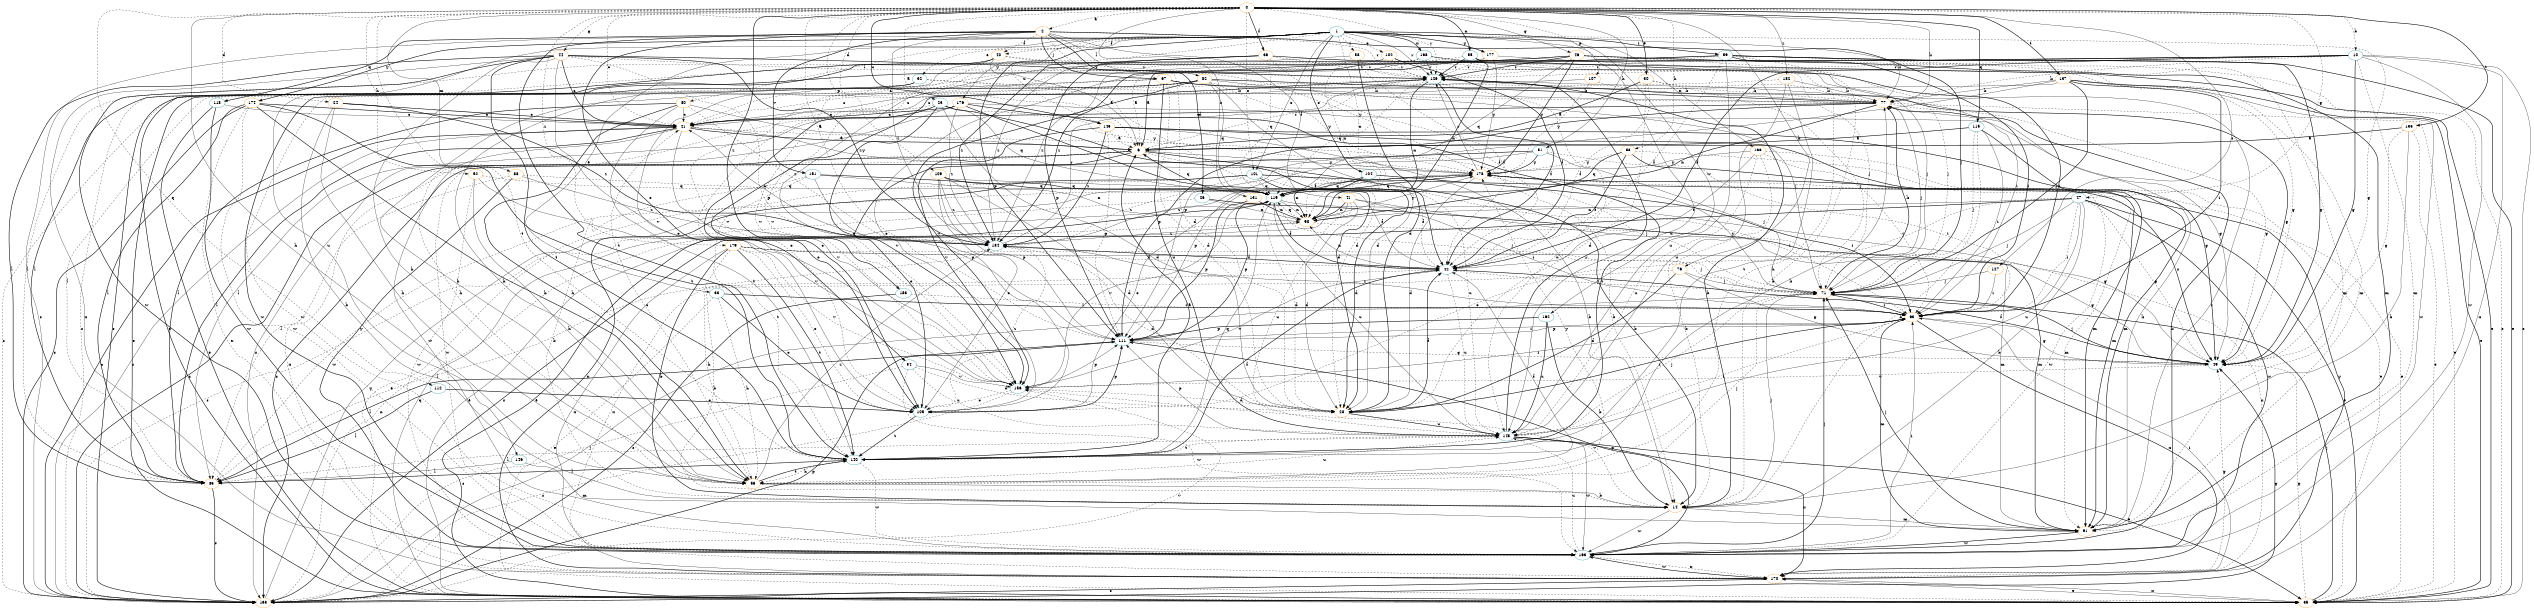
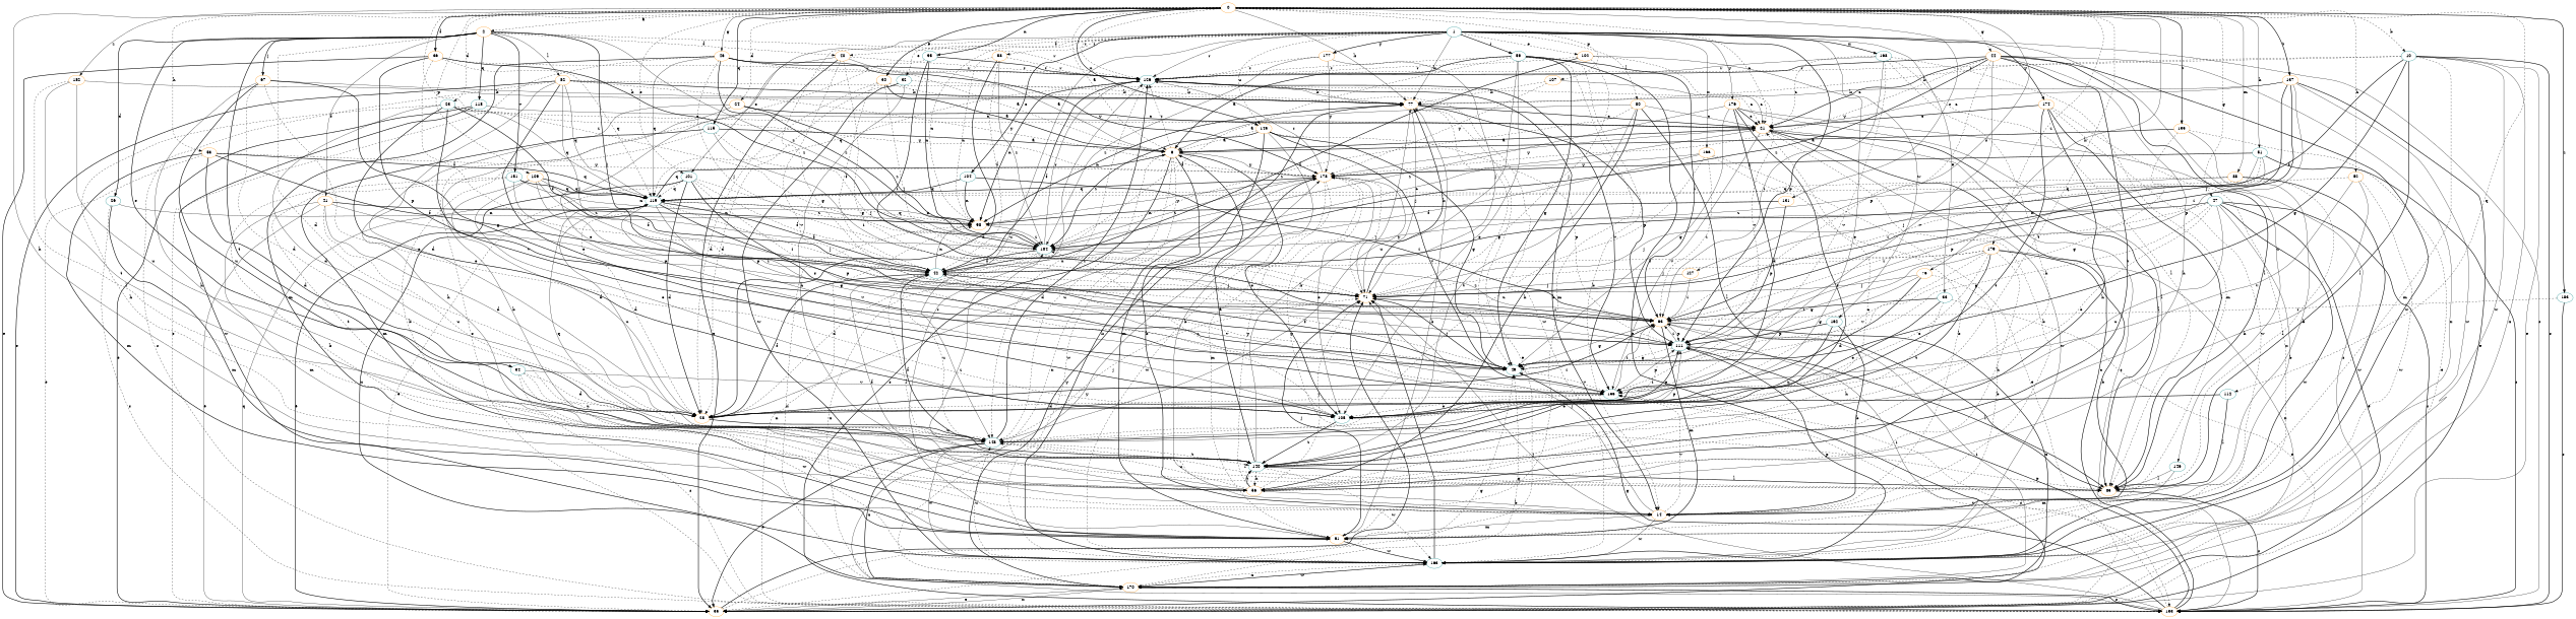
  strict digraph {
    node [color=darkorange]
    edge [style=dashed]
    0
    2
    6
    10 [color=teal]
    21
    23 [color=teal]
    24
    30
    36
    44
    46
    47 [color=teal]
    51 [color=teal]
    52
    53
    56
    76
    77
    88
    95 [color=teal]
    101 [color=teal]
    107
    109
    112 [color=teal]
    115 [color=teal]
    126 [color=teal]
    127
    131
    135
    137
    140 [color=teal]
    145
    179
    182
    183 [color=teal]
    184 [color=teal]
    40
    26 [color=teal]
    28
    34 [color=teal]
    41
    67
    71
    82
    118 [color=teal]
    151 [color=teal]
    133
    148 [color=teal]
    14
    105 [color=teal]
    163 [color=teal]
    170
    178
    49 [color=teal]
    35
    42 [color=teal]
    85
    91
    156 [color=teal]
    119 [color=teal]
    111 [color=teal]
    98
    63
    1 [color=teal]
    32 [color=teal]
    33 [color=teal]
    58
    59 [color=teal]
    80
    102
    104 [color=teal]
    146 [color=teal]
    162 [color=teal]
    166
    168 [color=teal]
    174
    176
    177
    0 -> 2 [label=a]
    0 -> 6 [label=a]
    0 -> 10 [label=b]
    0 -> 21 [label=c]
    0 -> 23 [label=d]
    0 -> 24 [label=d]
    0 -> 30 [label=e style=bold]
    0 -> 36 [label=f style=bold]
    0 -> 44 [label=g]
    0 -> 46 [label=g style=solid]
    0 -> 47 [label=g]
    0 -> 51 [label=h style=solid]
    0 -> 52 [label=h]
    0 -> 53 [label=h]
    0 -> 56 [label=h style=solid]
    0 -> 76 [label=k style=solid]
    0 -> 77 [label=k style=solid]
    0 -> 88 [label=m style=solid]
    0 -> 95 [label=n style=bold]
    0 -> 101 [label=o]
    0 -> 107 [label=p]
    0 -> 109 [label=p]
    0 -> 112 [label=q]
    0 -> 115 [label=q style=bold]
    0 -> 126 [label=r]
    0 -> 127 [label=s style=solid]
    0 -> 131 [label=s style=solid]
    0 -> 135 [label=t style=bold]
    0 -> 137 [label=t style=bold]
    0 -> 140 [label=t]
    0 -> 145 [label=u style=bold]
    0 -> 179 [label=z]
    0 -> 182 [label=z style=solid]
    0 -> 183 [label=z style=bold]
    0 -> 184 [label=z]
    2 -> 126 [label=r]
    2 -> 140 [label=t style=bold]
    2 -> 184 [label=z style=solid]
    2 -> 40 [label=f]
    2 -> 26 [label=d style=bold]
    2 -> 28 [label=d]
    2 -> 34 [label=e style=bold]
    2 -> 41 [label=f style=solid]
    2 -> 67 [label=j style=bold]
    2 -> 71 [label=j style=bold]
    2 -> 82 [label=l style=solid]
    2 -> 118 [label=q style=bold]
    2 -> 151 [label=v style=bold]
    6 -> 126 [label=r]
    6 -> 133 [label=s style=bold]
    6 -> 148 [label=u]
    6 -> 14 [label=b style=bold]
    6 -> 105 [label=o style=bold]
    6 -> 163 [label=w]
    6 -> 170 [label=x]
    6 -> 178 [label=y style=solid]
    10 -> 77 [label=k]
    10 -> 126 [label=r]
    10 -> 133 [label=s style=bold]
    10 -> 163 [label=w style=solid]
    10 -> 170 [label=x style=solid]
    10 -> 49 [label=g style=bold]
    10 -> 35 [label=e style=solid]
    10 -> 42 [label=f style=bold]
    10 -> 85 [label=l style=bold]
    10 -> 91 [label=m]
    21 -> 6 [label=a style=bold]
    21 -> 133 [label=s style=solid]
    21 -> 14 [label=b]
    21 -> 163 [label=w style=solid]
    21 -> 178 [label=y style=solid]
    21 -> 85 [label=l style=bold]
    21 -> 156 [label=v style=solid]
    23 -> 21 [label=c]
    23 -> 56 [label=h]
    23 -> 28 [label=d style=solid]
    23 -> 105 [label=o style=bold]
    23 -> 178 [label=y]
    23 -> 42 [label=f style=bold]
    23 -> 156 [label=v style=bold]
    23 -> 119 [label=q style=solid]
    24 -> 21 [label=c style=bold]
    24 -> 56 [label=h style=solid]
    24 -> 184 [label=z style=bold]
    24 -> 14 [label=b style=solid]
    30 -> 6 [label=a style=bold]
    30 -> 77 [label=k]
    30 -> 28 [label=d]
    30 -> 71 [label=j]
    30 -> 42 [label=f]
    36 -> 126 [label=r]
    36 -> 184 [label=z style=bold]
    36 -> 35 [label=e style=bold]
    36 -> 42 [label=f]
    36 -> 119 [label=q]
    36 -> 111 [label=p style=bold]
    44 -> 21 [label=c style=bold]
    44 -> 56 [label=h style=solid]
    44 -> 126 [label=r style=bold]
    44 -> 140 [label=t style=bold]
    44 -> 184 [label=z style=bold]
    44 -> 163 [label=w style=bold]
    44 -> 170 [label=x style=solid]
    44 -> 178 [label=y]
    44 -> 85 [label=l style=bold]
    44 -> 156 [label=v style=solid]
    44 -> 111 [label=p]
    46 -> 6 [label=a]
    46 -> 126 [label=r style=bold]
    46 -> 184 [label=z style=bold]
    46 -> 71 [label=j]
    46 -> 178 [label=y style=bold]
    46 -> 35 [label=e]
    46 -> 91 [label=m style=bold]
    46 -> 119 [label=q style=solid]
    47 -> 71 [label=j style=solid]
    47 -> 133 [label=s style=bold]
    47 -> 148 [label=u style=solid]
    47 -> 14 [label=b style=solid]
    47 -> 105 [label=o]
    47 -> 163 [label=w style=bold]
    47 -> 49 [label=g]
    47 -> 35 [label=e style=bold]
    47 -> 98 [label=n style=solid]
    47 -> 63 [label=i]
    51 -> 71 [label=j style=solid]
    51 -> 133 [label=s style=bold]
    51 -> 178 [label=y style=bold]
    51 -> 111 [label=p style=solid]
    51 -> 63 [label=i]
    52 -> 56 [label=h style=solid]
    52 -> 163 [label=w]
    52 -> 156 [label=v style=solid]
    52 -> 119 [label=q]
+   53 -> 28 [label=d style=bold]
    53 -> 178 [label=y]
    53 -> 35 [label=e]
    53 -> 42 [label=f style=bold]
    53 -> 91 [label=m style=bold]
    53 -> 119 [label=q style=bold]
    56 -> 21 [label=c]
    56 -> 140 [label=t style=bold]
    56 -> 184 [label=z style=solid]
    56 -> 71 [label=j]
    56 -> 148 [label=u]
    56 -> 14 [label=b style=solid]
    56 -> 178 [label=y]
    56 -> 42 [label=f style=solid]
    76 -> 28 [label=d style=bold]
    76 -> 71 [label=j style=solid]
    76 -> 14 [label=b]
    76 -> 49 [label=g style=solid]
    77 -> 21 [label=c style=bold]
    77 -> 71 [label=j style=solid]
    77 -> 49 [label=g]
    77 -> 35 [label=e]
    77 -> 111 [label=p style=bold]
    77 -> 98 [label=n style=bold]
    88 -> 184 [label=z style=solid]
    88 -> 163 [label=w style=bold]
    88 -> 85 [label=l]
    88 -> 119 [label=q]
    95 -> 126 [label=r style=bold]
    95 -> 133 [label=s]
    95 -> 98 [label=n style=bold]
    95 -> 63 [label=i style=bold]
    101 -> 184 [label=z]
    101 -> 28 [label=d style=bold]
    101 -> 170 [label=x style=bold]
    101 -> 49 [label=s style=bold]
    101 -> 35 [label=e]
    101 -> 42 [label=f]
    101 -> 119 [label=q]
    101 -> 63 [label=i]
    107 -> 21 [label=c style=solid]
    107 -> 77 [label=k]
    107 -> 178 [label=y]
    109 -> 184 [label=z style=solid]
    109 -> 28 [label=d style=solid]
    109 -> 105 [label=o style=solid]
    109 -> 42 [label=f style=solid]
    109 -> 119 [label=q style=bold]
    109 -> 111 [label=p style=solid]
    112 -> 105 [label=o style=bold]
    112 -> 85 [label=l style=bold]
    115 -> 6 [label=a style=bold]
    115 -> 71 [label=j]
    115 -> 14 [label=b]
    115 -> 91 [label=m style=bold]
    115 -> 63 [label=i style=solid]
    126 -> 77 [label=k style=solid]
    126 -> 148 [label=u]
    126 -> 14 [label=b style=bold]
    126 -> 163 [label=w]
    126 -> 42 [label=f style=bold]
    126 -> 156 [label=v style=bold]
    126 -> 119 [label=q]
    126 -> 98 [label=n style=bold]
    127 -> 71 [label=j style=solid]
    127 -> 63 [label=i style=solid]
    131 -> 111 [label=p style=bold]
    131 -> 98 [label=n style=bold]
    135 -> 6 [label=a style=bold]
    135 -> 14 [label=b style=solid]
    135 -> 49 [label=g]
    135 -> 35 [label=e]
    137 -> 21 [label=c style=solid]
    137 -> 77 [label=k style=solid]
    137 -> 71 [label=j style=bold]
    137 -> 163 [label=w style=solid]
    137 -> 35 [label=e style=bold]
    137 -> 111 [label=p style=solid]
    137 -> 63 [label=i style=bold]
    140 -> 6 [label=a style=bold]
    140 -> 56 [label=h]
    140 -> 77 [label=k style=solid]
    140 -> 163 [label=w]
    140 -> 42 [label=f style=bold]
    140 -> 85 [label=l style=bold]
    140 -> 119 [label=q style=solid]
    145 -> 6 [label=a]
    145 -> 184 [label=z style=bold]
    145 -> 14 [label=b style=solid]
    145 -> 49 [label=g style=bold]
    145 -> 91 [label=m style=bold]
    145 -> 156 [label=v style=bold]
    145 -> 111 [label=p]
    179 -> 56 [label=h]
    179 -> 140 [label=t style=bold]
    179 -> 71 [label=j]
    179 -> 14 [label=b style=bold]
    179 -> 105 [label=o]
    179 -> 170 [label=x style=solid]
    179 -> 49 [label=g style=solid]
    179 -> 42 [label=f]
    179 -> 156 [label=v]
    182 -> 77 [label=k style=solid]
    182 -> 140 [label=t style=solid]
    182 -> 148 [label=u style=solid]
    182 -> 85 [label=l]
    183 -> 133 [label=s style=bold]
    183 -> 63 [label=i]
    184 -> 21 [label=c style=solid]
    184 -> 126 [label=r style=solid]
    184 -> 28 [label=d]
    184 -> 170 [label=x]
    184 -> 42 [label=f style=bold]
    40 -> 6 [label=a style=solid]
    40 -> 126 [label=r]
    40 -> 105 [label=o style=solid]
    40 -> 49 [label=g]
    40 -> 35 [label=e style=bold]
    40 -> 156 [label=v]
    26 -> 133 [label=s]
    26 -> 91 [label=m style=bold]
    26 -> 98 [label=n style=solid]
    28 -> 148 [label=u style=bold]
    28 -> 42 [label=f style=bold]
    28 -> 63 [label=i style=bold]
    34 -> 28 [label=d]
    34 -> 133 [label=s]
    34 -> 148 [label=u]
    34 -> 163 [label=w]
    34 -> 156 [label=v style=solid]
    41 -> 28 [label=d style=solid]
    41 -> 148 [label=u]
    41 -> 35 [label=e style=solid]
    41 -> 91 [label=m style=solid]
    41 -> 98 [label=n style=bold]
    41 -> 63 [label=i style=solid]
    67 -> 56 [label=h style=solid]
    67 -> 77 [label=k style=solid]
    67 -> 28 [label=d]
    67 -> 148 [label=u style=bold]
    67 -> 105 [label=o]
    67 -> 49 [label=g style=bold]
    71 -> 77 [label=k style=bold]
    71 -> 178 [label=y style=solid]
    71 -> 63 [label=i style=bold]
    82 -> 21 [label=c]
    82 -> 77 [label=k style=bold]
    82 -> 28 [label=d style=solid]
    82 -> 71 [label=j style=solid]
    82 -> 133 [label=s]
    82 -> 105 [label=o style=bold]
    82 -> 178 [label=y]
    82 -> 35 [label=e style=bold]
    82 -> 119 [label=q style=solid]
    118 -> 21 [label=c style=solid]
    118 -> 163 [label=w style=bold]
    118 -> 35 [label=e style=bold]
    151 -> 140 [label=t]
    151 -> 14 [label=b]
    151 -> 119 [label=q style=bold]
    151 -> 111 [label=p style=solid]
    151 -> 98 [label=n style=solid]
    133 -> 21 [label=c style=bold]
    133 -> 71 [label=j style=solid]
    133 -> 178 [label=y style=solid]
    133 -> 49 [label=g style=bold]
    133 -> 156 [label=v]
    133 -> 111 [label=p style=bold]
    133 -> 98 [label=n]
    148 -> 126 [label=r style=bold]
    148 -> 140 [label=t]
    148 -> 71 [label=j]
    148 -> 163 [label=w style=solid]
    148 -> 170 [label=x style=bold]
    148 -> 35 [label=e style=bold]
    148 -> 85 [label=l]
    148 -> 111 [label=p style=solid]
    148 -> 63 [label=i]
    14 -> 71 [label=j style=solid]
    14 -> 163 [label=w style=solid]
    14 -> 91 [label=m style=solid]
    14 -> 156 [label=v]
    105 -> 140 [label=t style=bold]
    105 -> 184 [label=z]
    105 -> 111 [label=p style=bold]
    163 -> 77 [label=k style=bold]
    163 -> 71 [label=j style=bold]
    163 -> 148 [label=u]
    163 -> 170 [label=x]
    163 -> 111 [label=p style=bold]
    163 -> 63 [label=i style=solid]
    170 -> 133 [label=s style=bold]
    170 -> 163 [label=w style=bold]
    170 -> 178 [label=y style=bold]
    170 -> 49 [label=g]
    170 -> 35 [label=e style=solid]
    170 -> 63 [label=i style=solid]
    178 -> 126 [label=r style=solid]
    178 -> 184 [label=z style=solid]
    178 -> 28 [label=d style=solid]
    178 -> 71 [label=j]
    178 -> 105 [label=o style=solid]
    178 -> 163 [label=w]
    178 -> 91 [label=m]
    178 -> 119 [label=q style=bold]
    49 -> 71 [label=j style=bold]
    49 -> 42 [label=f style=bold]
    49 -> 156 [label=v]
    35 -> 71 [label=j style=bold]
    35 -> 170 [label=x style=solid]
    35 -> 49 [label=g]
    35 -> 119 [label=q style=solid]
    42 -> 71 [label=j]
    42 -> 148 [label=u]
    42 -> 85 [label=l]
    42 -> 156 [label=v style=solid]
    42 -> 98 [label=n style=solid]
    85 -> 133 [label=s style=bold]
    85 -> 178 [label=y]
    91 -> 77 [label=k style=solid]
    91 -> 126 [label=r style=solid]
    91 -> 71 [label=j style=bold]
    91 -> 163 [label=w style=bold]
    156 -> 28 [label=d]
    156 -> 133 [label=s]
    156 -> 105 [label=o]
    156 -> 111 [label=p style=solid]
    156 -> 63 [label=i style=solid]
    119 -> 6 [label=q style=bold]
    119 -> 28 [label=d]
    119 -> 71 [label=j]
    119 -> 148 [label=u style=solid]
    119 -> 49 [label=g style=solid]
    119 -> 35 [label=e style=bold]
    119 -> 42 [label=f style=bold]
    119 -> 156 [label=v style=solid]
    119 -> 111 [label=p style=bold]
    119 -> 98 [label=n style=solid]
    111 -> 49 [label=g]
    111 -> 85 [label=l style=bold]
    111 -> 63 [label=i style=solid]
    98 -> 184 [label=z style=solid]
    98 -> 170 [label=x]
    98 -> 178 [label=y style=solid]
    98 -> 119 [label=q]
    63 -> 184 [label=z style=solid]
    63 -> 170 [label=x style=bold]
    63 -> 49 [label=g style=solid]
    63 -> 91 [label=m style=bold]
    63 -> 111 [label=p style=solid]
    1 -> 77 [label=k style=solid]
    1 -> 101 [label=o style=solid]
    1 -> 126 [label=r style=solid]
    1 -> 145 [label=u]
    1 -> 40 [label=f]
    1 -> 133 [label=s style=solid]
    1 -> 148 [label=u style=solid]
    1 -> 49 [label=g]
    1 -> 111 [label=p style=bold]
    1 -> 98 [label=n]
    1 -> 32 [label=e]
    1 -> 33 [label=e style=solid]
    1 -> 58 [label=i]
    1 -> 59 [label=i style=bold]
    1 -> 80 [label=l]
    1 -> 102 [label=o]
    1 -> 104 [label=o style=bold]
    1 -> 146 [label=u style=solid]
    1 -> 162 [label=w style=solid]
    1 -> 166 [label=x style=solid]
    1 -> 168 [label=x style=bold]
    1 -> 174 [label=y style=bold]
    1 -> 176 [label=y style=solid]
    1 -> 177 [label=y style=bold]
    32 -> 56 [label=h style=solid]
    32 -> 77 [label=k]
    32 -> 28 [label=d]
    32 -> 163 [label=w style=bold]
    33 -> 56 [label=h]
    33 -> 105 [label=o style=bold]
    33 -> 35 [label=e]
    33 -> 63 [label=i style=bold]
    58 -> 126 [label=r]
    58 -> 184 [label=z style=solid]
    58 -> 28 [label=d style=bold]
    58 -> 42 [label=f]
    58 -> 98 [label=n]
    59 -> 6 [label=a style=bold]
    59 -> 126 [label=r]
    59 -> 148 [label=u style=solid]
    59 -> 14 [label=b]
    59 -> 105 [label=o style=solid]
    59 -> 49 [label=g style=bold]
    59 -> 35 [label=e style=bold]
    59 -> 42 [label=f]
    59 -> 91 [label=m]
    59 -> 63 [label=i style=bold]
    80 -> 6 [label=a style=solid]
    80 -> 21 [label=c style=solid]
    80 -> 56 [label=h style=bold]
    80 -> 140 [label=t style=solid]
    80 -> 184 [label=z]
    80 -> 85 [label=l style=bold]
    102 -> 126 [label=r]
    102 -> 71 [label=j]
    102 -> 105 [label=o style=solid]
    102 -> 42 [label=f style=bold]
    102 -> 156 [label=v]
    104 -> 119 [label=q style=bold]
    104 -> 98 [label=n style=bold]
    104 -> 63 [label=i style=bold]
    146 -> 85 [label=l style=solid]
    146 -> 91 [label=m style=solid]
    162 -> 148 [label=u style=bold]
    162 -> 14 [label=b style=bold]
    162 -> 111 [label=p style=bold]
    166 -> 148 [label=u]
    166 -> 14 [label=b]
    166 -> 178 [label=y style=solid]
    166 -> 35 [label=e]
    166 -> 42 [label=f style=solid]
    166 -> 63 [label=i]
    168 -> 21 [label=c]
    168 -> 56 [label=h]
    168 -> 126 [label=r style=solid]
    168 -> 85 [label=l]
    168 -> 91 [label=m]
    168 -> 156 [label=v]
    168 -> 63 [label=i style=solid]
    174 -> 21 [label=c style=bold]
    174 -> 56 [label=h style=bold]
    174 -> 140 [label=t style=bold]
-   174 -> 133 [label=s style=bold]
    174 -> 163 [label=w]
    174 -> 170 [label=x]
    174 -> 85 [label=l style=bold]
    176 -> 21 [label=c style=bold]
    176 -> 140 [label=t style=bold]
    176 -> 184 [label=z style=solid]
    176 -> 28 [label=d style=bold]
    176 -> 133 [label=s style=solid]
    176 -> 49 [label=g style=solid]
    176 -> 85 [label=l style=solid]
    177 -> 126 [label=r]
    177 -> 184 [label=z style=solid]
    177 -> 71 [label=j style=solid]
    177 -> 178 [label=y style=solid]
  }
